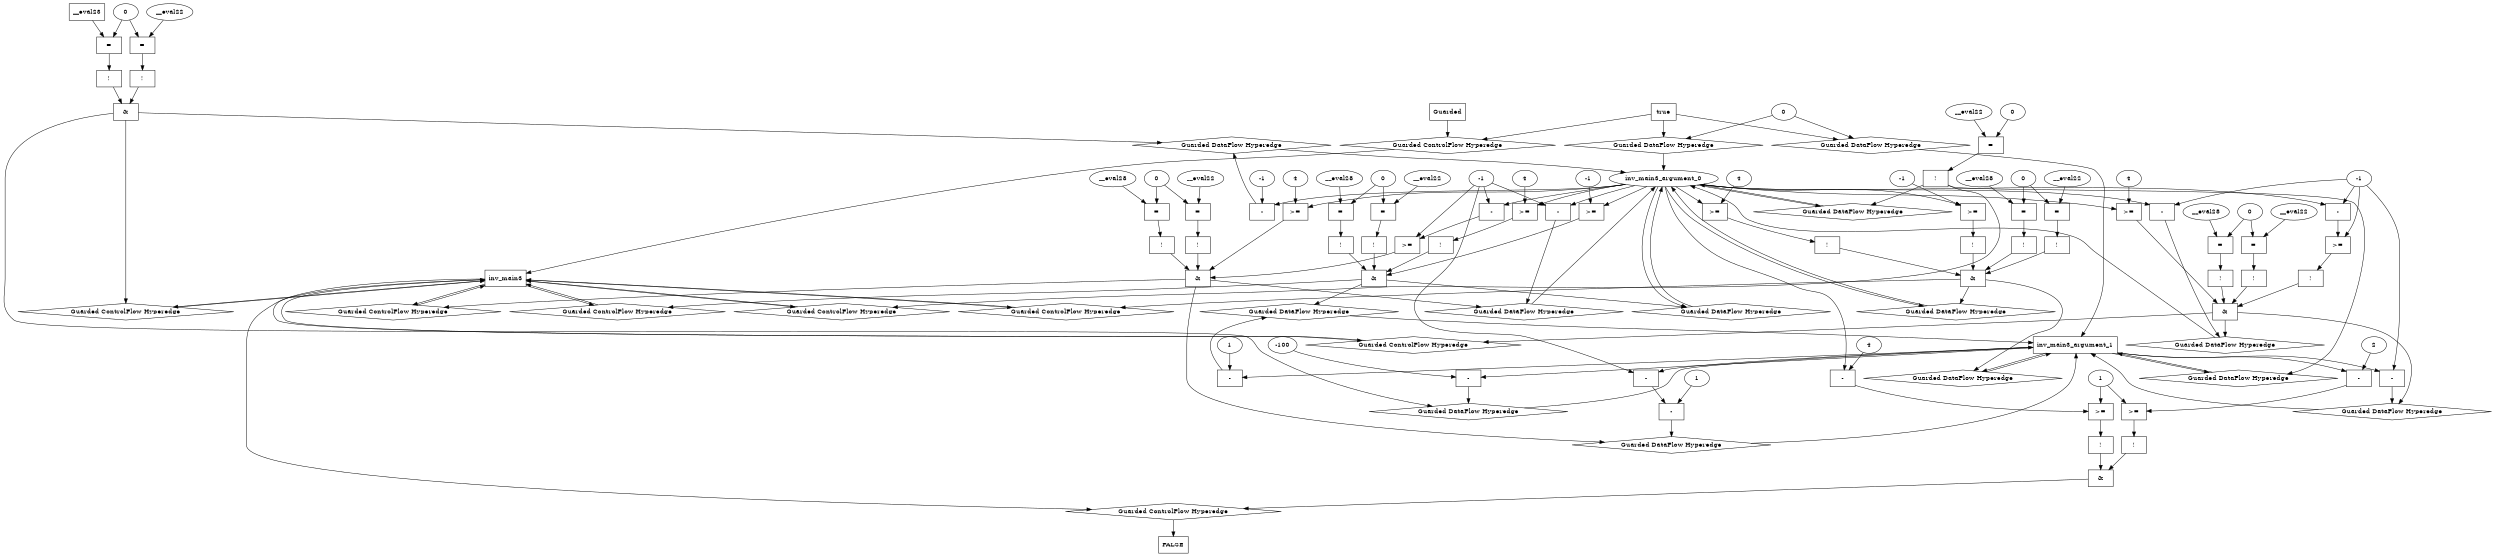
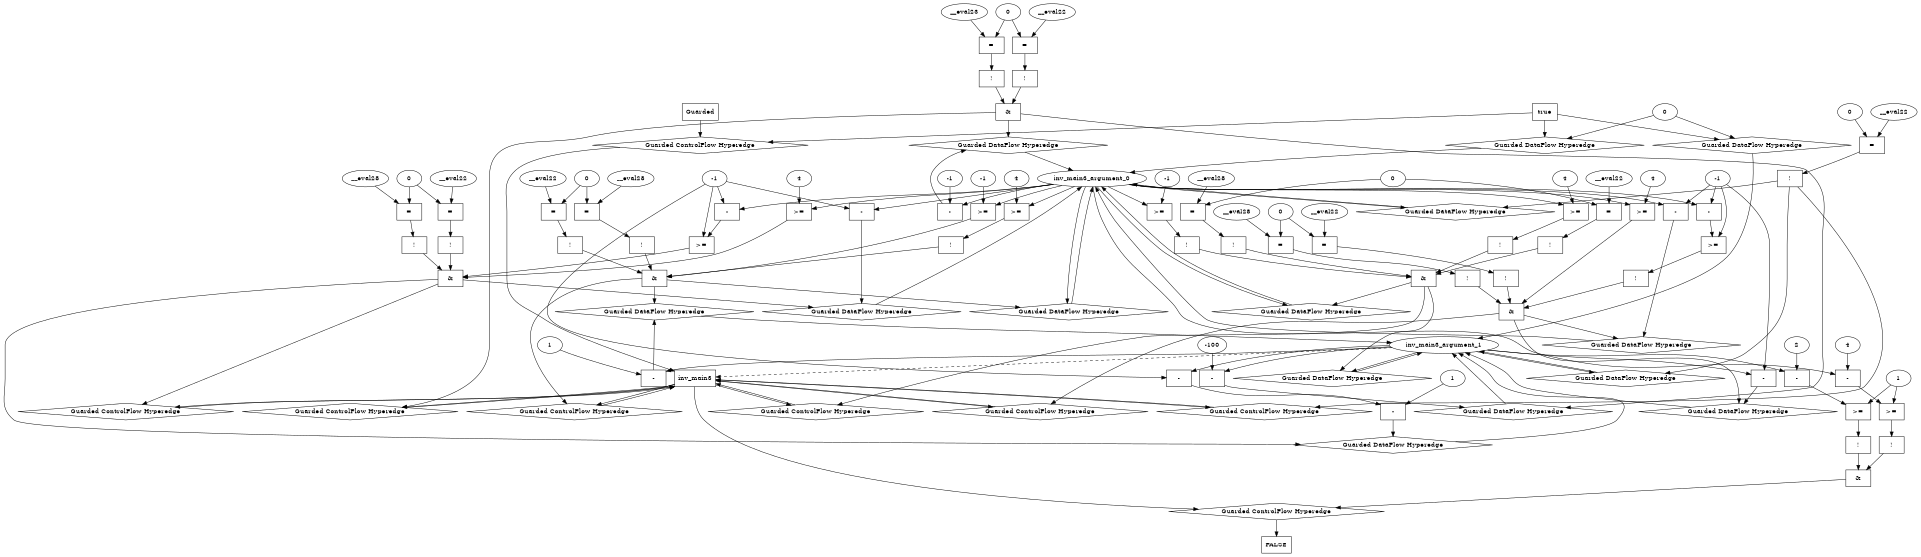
  digraph {
    node [shape=rect]
    n1 [label=inv_main3]
    n2 [label="Guarded ControlFlow Hyperedge" shape=diamond]
    n3 [label="Guarded ControlFlow Hyperedge" shape=diamond]
    n4 [label="Guarded ControlFlow Hyperedge" shape=diamond]
    n5 [label="Guarded ControlFlow Hyperedge" shape=diamond]
    n6 [label="Guarded ControlFlow Hyperedge" shape=diamond]
    n7 [label="Guarded ControlFlow Hyperedge" shape=diamond]
    n8 [label="Guarded ControlFlow Hyperedge" shape=diamond]
    n9 [label=FALSE]
    n10 [label=Guarded]
    n11 [label="Guarded ControlFlow Hyperedge" shape=diamond]
    n12 [label=inv_main3_argument_0 shape=oval]
    n13 [label="-"]
    n14 [label=">="]
    n15 [label=">="]
    n16 [label=">="]
    n17 [label=">="]
    n18 [label="-"]
    n19 [label=">="]
    n20 [label="-"]
    n21 [label="-"]
    n22 [label=">="]
    n23 [label="-"]
    n24 [label="-"]
    n25 [label="Guarded DataFlow Hyperedge" shape=diamond]
    n26 [label="Guarded DataFlow Hyperedge" shape=diamond]
    n27 [label="Guarded DataFlow Hyperedge" shape=diamond]
    n28 [label="Guarded DataFlow Hyperedge" shape=diamond]
    n29 [label="&"]
    n30 [label="!"]
    n31 [label="!"]
    n32 [label="!"]
    n33 [label=">="]
    n34 [label="&"]
    n35 [label="Guarded DataFlow Hyperedge" shape=diamond]
    n36 [label=">="]
    n37 [label="&"]
    n38 [label="Guarded DataFlow Hyperedge" shape=diamond]
    n39 [label=">="]
-   n40 [label=inv_main3_argument_1 shape=box]
+   n40 [label=inv_main3_argument_1 shape=oval]
    n41 [label="-"]
    n42 [label="-"]
    n43 [label="-"]
    n44 [label="-"]
    n45 [label="-"]
    n46 [label="Guarded DataFlow Hyperedge" shape=diamond]
    n47 [label="Guarded DataFlow Hyperedge" shape=diamond]
    n48 [label="Guarded DataFlow Hyperedge" shape=diamond]
    n49 [label="Guarded DataFlow Hyperedge" shape=diamond]
    n50 [label="-"]
    n51 [label="Guarded DataFlow Hyperedge" shape=diamond]
    n52 [label=">="]
    n53 [label=true]
    n54 [label="Guarded DataFlow Hyperedge" shape=diamond]
    n55 [label="Guarded DataFlow Hyperedge" shape=diamond]
    n56 [label=0 shape=""]
    n57 [label="&"]
    n58 [label="!"]
    n59 [label="="]
-   n60 [label=__eval23 shape=box]
+   n60 [label=__eval23 shape=""]
    n61 [label=0 shape=""]
    n62 [label="="]
    n63 [label="!"]
    n64 [label=__eval22 shape=""]
    n65 [label=-1 shape=""]
    n66 [label=-100 shape=""]
    n67 [label="!"]
    n68 [label="="]
    n69 [label=__eval22 shape=""]
    n70 [label=0 shape=""]
    n71 [label=-1 shape=""]
    n72 [label=4 shape=""]
    n73 [label="!"]
    n74 [label="="]
    n75 [label=__eval28 shape=""]
    n76 [label=0 shape=""]
    n77 [label="="]
    n78 [label="!"]
    n79 [label=__eval22 shape=""]
    n80 [label=1 shape=""]
    n81 [label="&"]
    n82 [label=-1 shape=""]
    n83 [label=4 shape=""]
    n84 [label="!"]
    n85 [label="="]
    n86 [label=__eval28 shape=""]
    n87 [label=0 shape=""]
    n88 [label="="]
    n89 [label="!"]
    n90 [label=__eval22 shape=""]
    n91 [label="Guarded DataFlow Hyperedge" shape=diamond]
    n92 [label=-1 shape=""]
    n93 [label=4 shape=""]
    n94 [label="!"]
    n95 [label="="]
    n96 [label=__eval28 shape=""]
    n97 [label=0 shape=""]
    n98 [label="="]
    n99 [label="!"]
    n100 [label=__eval22 shape=""]
    n101 [label=1 shape=""]
    n102 [label="!"]
    n103 [label=-1 shape=""]
    n104 [label=4 shape=""]
    n105 [label="!"]
    n106 [label="="]
    n107 [label=__eval28 shape=""]
    n108 [label=0 shape=""]
    n109 [label="="]
    n110 [label="!"]
    n111 [label=__eval22 shape=""]
    n112 [label="&"]
    n113 [label="!"]
    n114 [label=4 shape=""]
    n115 [label=1 shape=""]
    n116 [label="!"]
    n117 [label=2 shape=""]
    n1 -> n2
    n1 -> n3
    n1 -> n4
    n1 -> n5
    n1 -> n6
    n1 -> n7
    n1 -> n8
    n2 -> n1
    n3 -> n1
    n4 -> n1
    n5 -> n1
    n6 -> n1
    n7 -> n1
    n8 -> n9
    n10 -> n11
    n11 -> n1
    n12 -> n13
    n12 -> n14
    n12 -> n15
    n12 -> n16
    n12 -> n17
    n12 -> n18
    n12 -> n19
    n12 -> n20
    n12 -> n21
    n12 -> n22
    n12 -> n23
    n12 -> n24
    n12 -> n25
    n12 -> n26
    n12 -> n27
    n13 -> n28
    n14 -> n29
    n15 -> n30
    n16 -> n31
    n17 -> n32
    n18 -> n33
    n19 -> n34
    n20 -> n35
    n21 -> n36
    n22 -> n37
    n23 -> n38
    n24 -> n39
    n25 -> n12
    n26 -> n12
    n27 -> n12
    n28 -> n12
    n29 -> n4
    n29 -> n26
    n29 -> n49
    n30 -> n29
    n31 -> n81
    n32 -> n81
    n33 -> n34
    n34 -> n6
    n34 -> n35
    n34 -> n91
    n35 -> n12
    n36 -> n102
    n37 -> n7
    n37 -> n38
    n37 -> n51
    n38 -> n12
    n39 -> n113
+   n40 -> n1 [style=dashed]
    n40 -> n41
    n40 -> n42
    n40 -> n43
    n40 -> n44
    n40 -> n45
    n40 -> n46
    n40 -> n47
    n41 -> n48
    n42 -> n49
    n43 -> n50
    n44 -> n51
    n45 -> n52
    n46 -> n40
    n47 -> n40
    n48 -> n40
    n49 -> n40
    n50 -> n91
    n51 -> n40
    n52 -> n116
    n53 -> n11
    n53 -> n54
    n53 -> n55
    n54 -> n12
    n55 -> n40
    n56 -> n54
    n56 -> n55
    n57 -> n2
    n57 -> n28
    n57 -> n48
    n58 -> n57
    n59 -> n58
    n60 -> n59
    n61 -> n59
    n61 -> n62
    n62 -> n63
    n63 -> n57
    n64 -> n62
    n65 -> n13
    n66 -> n41
    n67 -> n3
    n67 -> n25
    n67 -> n46
    n68 -> n67
    n69 -> n68
    n70 -> n68
    n71 -> n14
    n72 -> n15
    n73 -> n29
    n74 -> n73
    n75 -> n74
    n76 -> n74
    n76 -> n77
    n77 -> n78
    n78 -> n29
    n79 -> n77
    n80 -> n42
    n81 -> n5
    n81 -> n27
    n81 -> n47
    n82 -> n16
    n83 -> n17
    n84 -> n81
    n85 -> n84
    n86 -> n85
    n87 -> n85
    n87 -> n88
    n88 -> n89
    n89 -> n81
    n90 -> n88
    n91 -> n40
    n92 -> n18
    n92 -> n20
    n92 -> n33
    n92 -> n43
    n93 -> n19
    n94 -> n34
    n95 -> n94
    n96 -> n95
    n97 -> n95
    n97 -> n98
    n98 -> n99
    n99 -> n34
    n100 -> n98
    n101 -> n50
    n102 -> n37
    n103 -> n21
    n103 -> n23
    n103 -> n36
    n103 -> n44
    n104 -> n22
    n105 -> n37
    n106 -> n105
    n107 -> n106
    n108 -> n106
    n108 -> n109
    n109 -> n110
    n110 -> n37
    n111 -> n109
    n112 -> n8
    n113 -> n112
    n114 -> n24
    n115 -> n39
    n115 -> n52
    n116 -> n112
    n117 -> n45
  }
